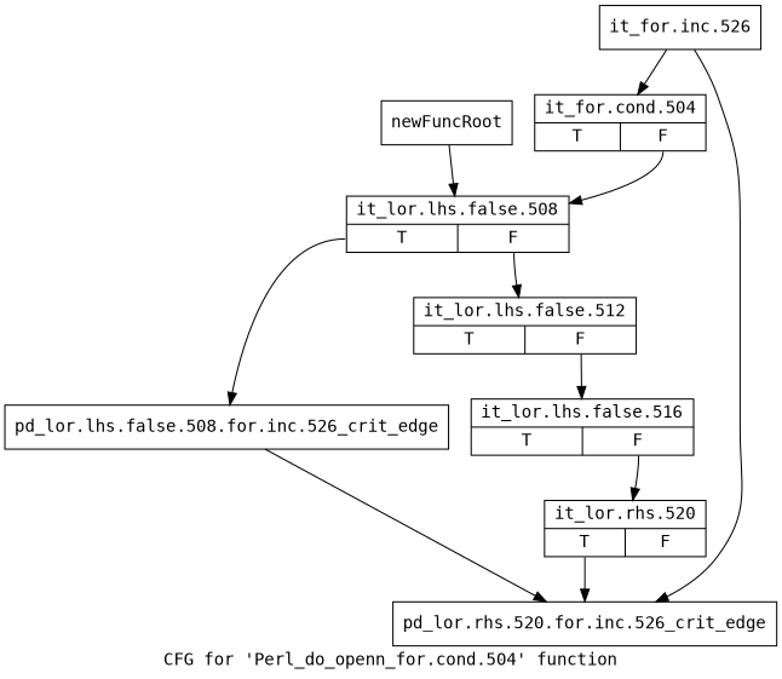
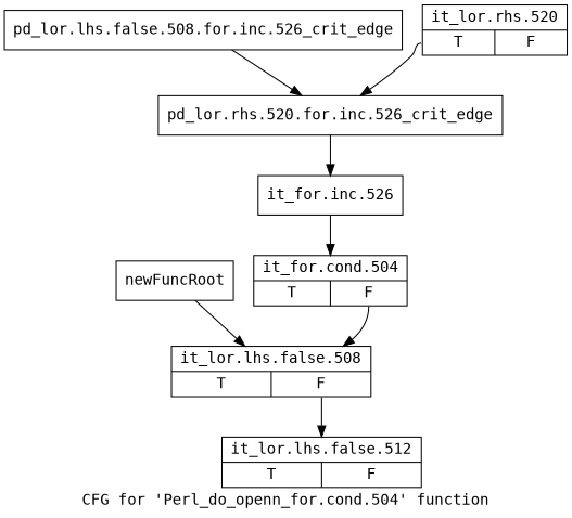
  digraph {
    fontname="DejaVu Sans Mono"
    label="CFG for 'Perl_do_openn_for.cond.504' function"
    node [fontname="DejaVu Sans Mono" shape=record]
    edge [fontname="DejaVu Sans Mono"]
    n1 [label="{newFuncRoot}"]
    n2 [label="{it_lor.lhs.false.508|{<s0>T|<s1>F}}"]
    n3 [label="{it_for.cond.504|{<s0>T|<s1>F}}"]
    n4 [label="{pd_lor.lhs.false.508.for.inc.526_crit_edge}"]
    n5 [label="{it_lor.lhs.false.512|{<s0>T|<s1>F}}"]
    n6 [label="{it_for.inc.526}"]
    n7 [label="{pd_lor.rhs.520.for.inc.526_crit_edge}"]
-   n8 [label="{it_lor.lhs.false.516|{<s0>T|<s1>F}}"]
    n9 [label="{it_lor.rhs.520|{<s0>T|<s1>F}}"]
    n1 -> n2
-   n2 -> n4 [tailport=s0]
    n2 -> n5 [tailport=s1]
    n3 -> n2 [tailport=s1]
    n4 -> n7
-   n5 -> n8 [tailport=s1]
    n6 -> n3
-   n6 -> n7
-   n8 -> n9 [tailport=s1]
+   n7 -> n6
    n9 -> n7 [tailport=s0]
  }
